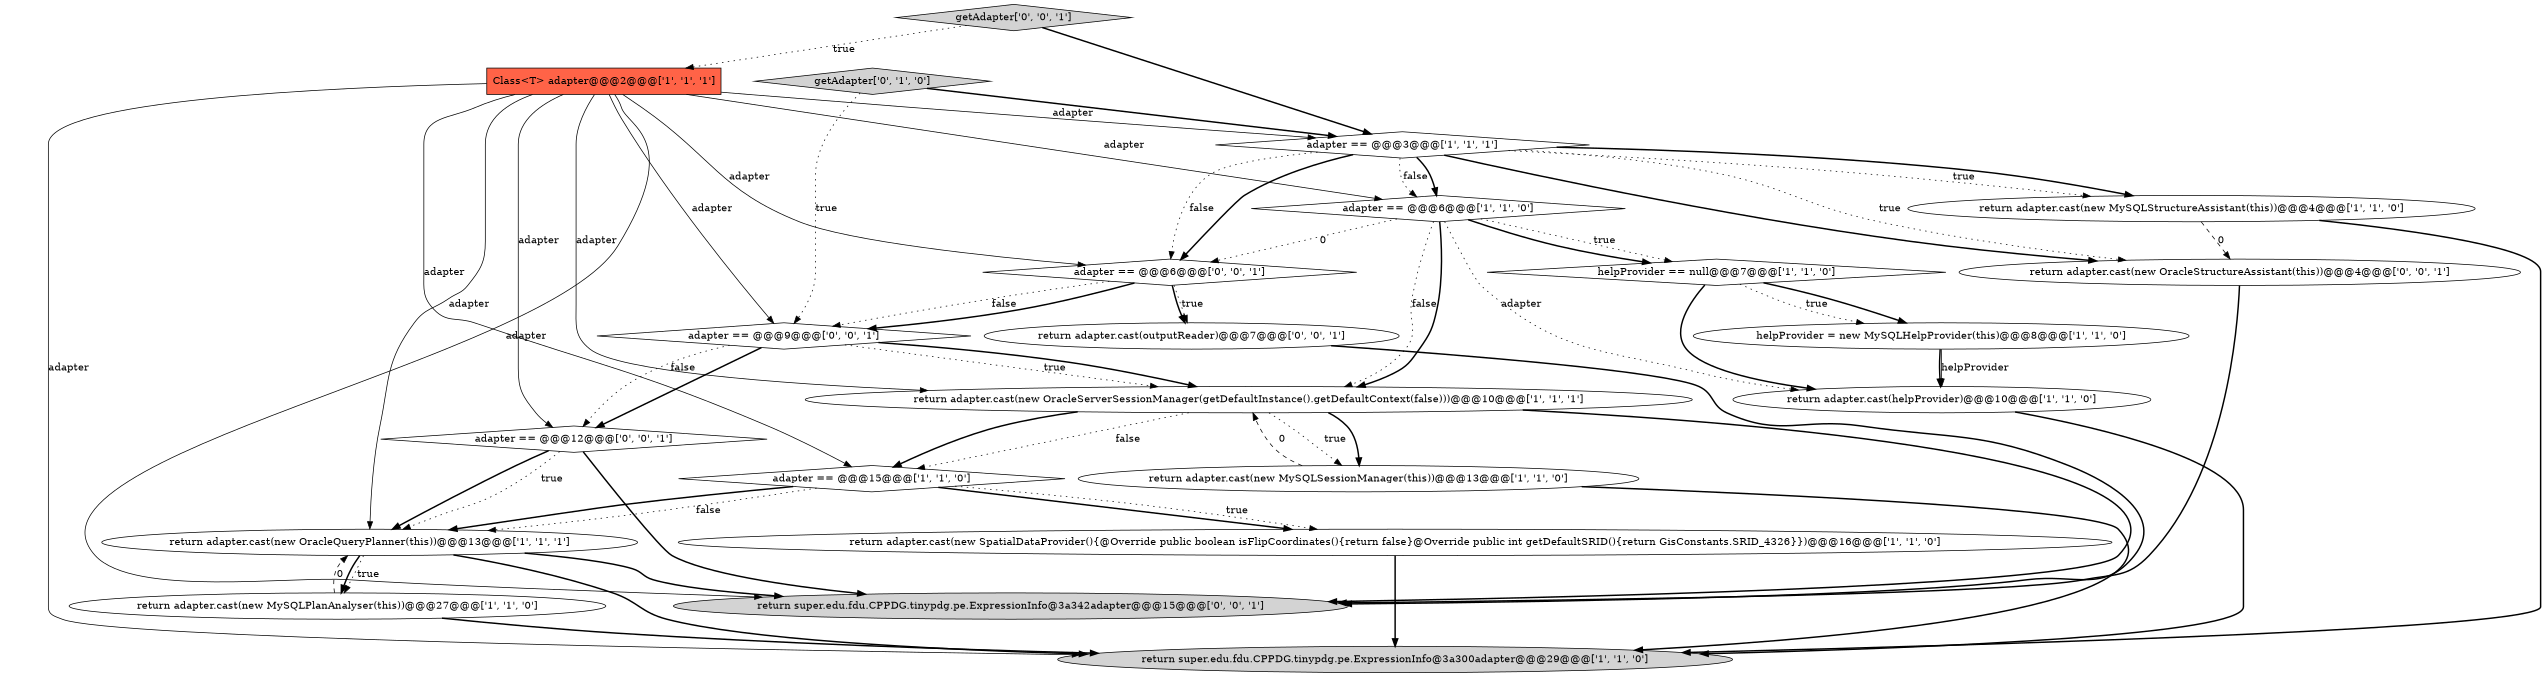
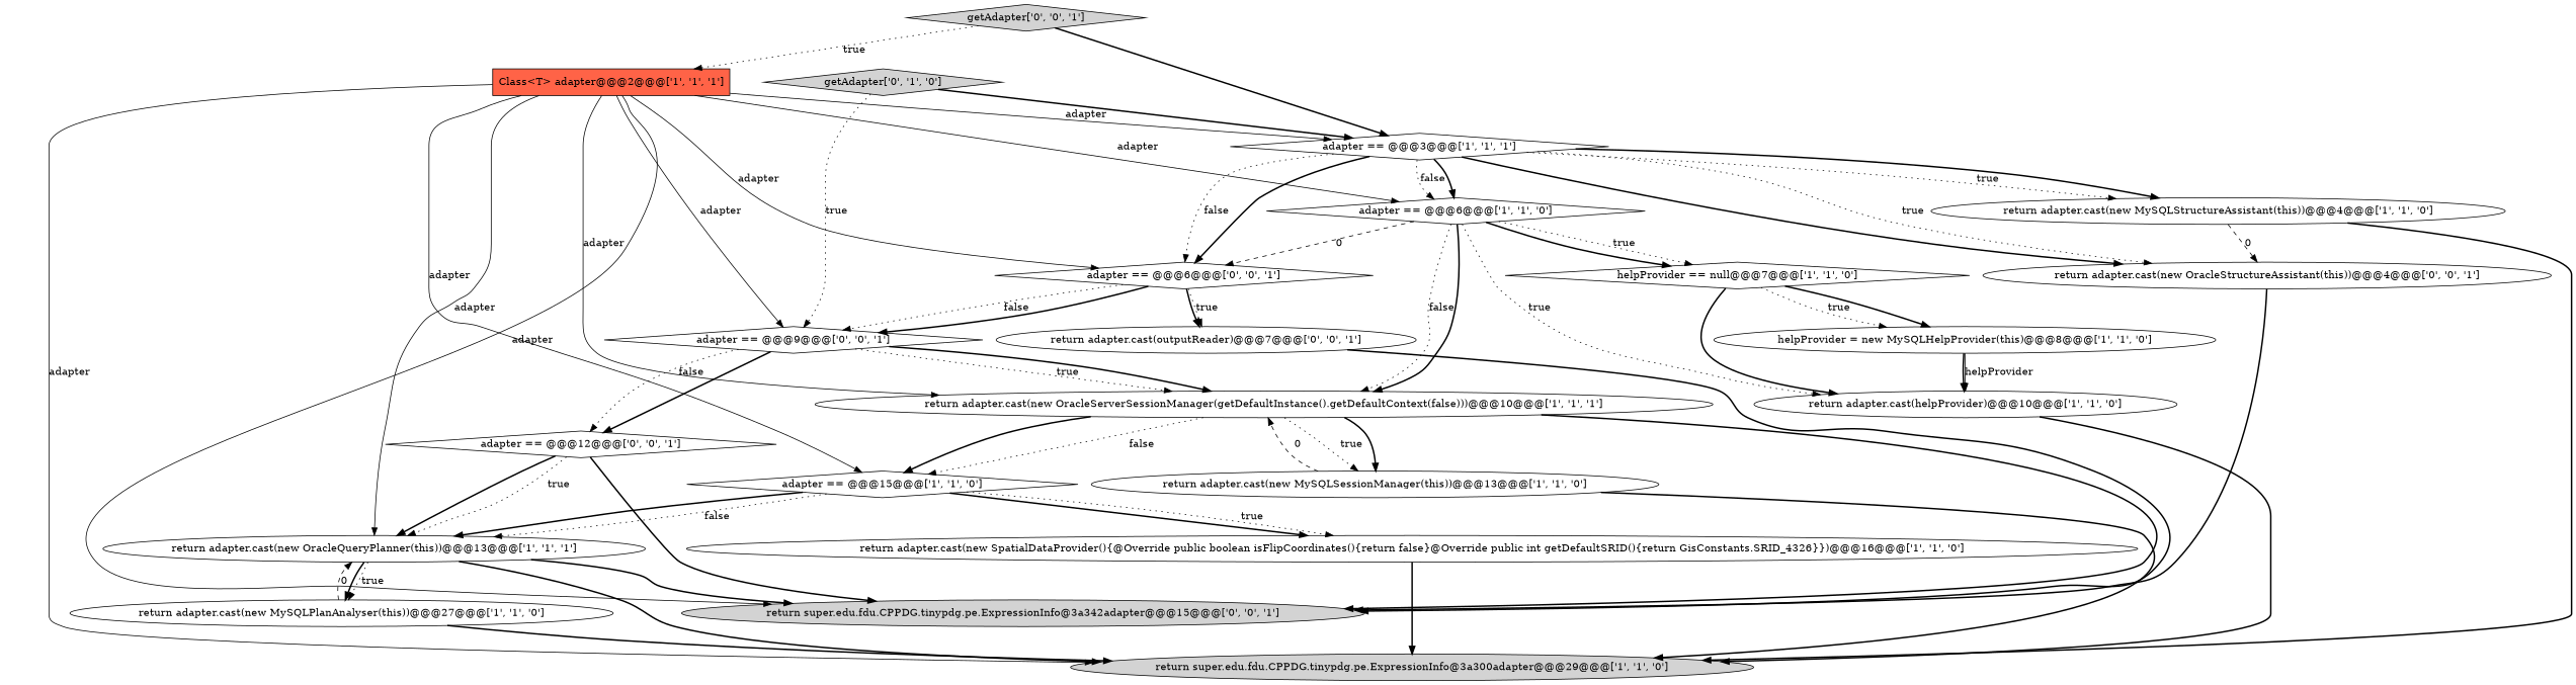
  digraph {
    node [fillcolor=white shape=ellipse style=filled]
    edge [style=bold]
    n1 [label="adapter == @@@15@@@['1', '1', '0']" shape=diamond]
    n2 [label="return adapter.cast(new OracleQueryPlanner(this))@@@13@@@['1', '1', '1']"]
    n3 [label="return adapter.cast(new SpatialDataProvider(){@Override public boolean isFlipCoordinates(){return false}@Override public int getDefaultSRID(){return GisConstants.SRID_4326}})@@@16@@@['1', '1', '0']"]
    n4 [fillcolor=lightgray label="return super.edu.fdu.CPPDG.tinypdg.pe.ExpressionInfo@3a300adapter@@@29@@@['1', '1', '0']"]
    n5 [fillcolor=lightgray label="return super.edu.fdu.CPPDG.tinypdg.pe.ExpressionInfo@3a342adapter@@@15@@@['0', '0', '1']"]
    n6 [label="return adapter.cast(new MySQLPlanAnalyser(this))@@@27@@@['1', '1', '0']"]
    n7 [label="return adapter.cast(helpProvider)@@@10@@@['1', '1', '0']"]
    n8 [fillcolor=tomato label="Class<T> adapter@@@2@@@['1', '1', '1']" shape=box]
    n9 [label="return adapter.cast(new OracleServerSessionManager(getDefaultInstance().getDefaultContext(false)))@@@10@@@['1', '1', '1']"]
    n10 [label="adapter == @@@9@@@['0', '0', '1']" shape=diamond]
    n11 [label="adapter == @@@12@@@['0', '0', '1']" shape=diamond]
    n12 [label="adapter == @@@6@@@['1', '1', '0']" shape=diamond]
    n13 [label="adapter == @@@6@@@['0', '0', '1']" shape=diamond]
    n14 [label="adapter == @@@3@@@['1', '1', '1']" shape=diamond]
    n15 [label="return adapter.cast(new MySQLSessionManager(this))@@@13@@@['1', '1', '0']"]
    n16 [label="helpProvider == null@@@7@@@['1', '1', '0']" shape=diamond]
    n17 [label="return adapter.cast(outputReader)@@@7@@@['0', '0', '1']"]
    n18 [label="return adapter.cast(new OracleStructureAssistant(this))@@@4@@@['0', '0', '1']"]
    n19 [label="return adapter.cast(new MySQLStructureAssistant(this))@@@4@@@['1', '1', '0']"]
    n20 [label="helpProvider = new MySQLHelpProvider(this)@@@8@@@['1', '1', '0']"]
    n21 [fillcolor=lightgray label="getAdapter['0', '1', '0']" shape=diamond]
    n22 [fillcolor=lightgray label="getAdapter['0', '0', '1']" shape=diamond]
    n1 -> n2 [label=false style=dotted]
    n1 -> n2
    n1 -> n3
    n1 -> n3 [label=true style=dotted]
    n2 -> n4
    n2 -> n5
    n2 -> n6
    n2 -> n6 [label=true style=dotted]
    n3 -> n4
    n6 -> n2 [label=0 style=dashed]
    n6 -> n4
    n7 -> n4
    n8 -> n1 [label=adapter style=solid]
    n8 -> n2 [label=adapter style=solid]
    n8 -> n4 [label=adapter style=solid]
    n8 -> n5 [label=adapter style=solid]
    n8 -> n9 [label=adapter style=solid]
    n8 -> n10 [label=adapter style=solid]
-   n8 -> n11 [label=adapter style=solid]
    n8 -> n12 [label=adapter style=solid]
    n8 -> n13 [label=adapter style=solid]
    n8 -> n14 [label=adapter style=solid]
    n9 -> n1 [label=false style=dotted]
    n9 -> n1
    n9 -> n5
    n9 -> n15 [label=true style=dotted]
    n9 -> n15
    n10 -> n9 [label=true style=dotted]
    n10 -> n9
    n10 -> n11
    n10 -> n11 [label=false style=dotted]
    n11 -> n2
    n11 -> n2 [label=true style=dotted]
    n11 -> n5
-   n12 -> n7 [label=adapter style=dotted]
+   n12 -> n7 [label=true style=dotted]
    n12 -> n9 [label=false style=dotted]
    n12 -> n9
-   n12 -> n13 [label=0 style=dotted]
+   n12 -> n13 [label=0 style=dashed]
    n12 -> n16 [label=true style=dotted]
    n12 -> n16
    n13 -> n10
    n13 -> n10 [label=false style=dotted]
    n13 -> n17 [label=true style=dotted]
    n13 -> n17
    n14 -> n12 [label=false style=dotted]
    n14 -> n12
    n14 -> n13 [label=false style=dotted]
    n14 -> n13
    n14 -> n18 [label=true style=dotted]
    n14 -> n18
    n14 -> n19 [label=true style=dotted]
    n14 -> n19
    n15 -> n4
    n15 -> n9 [label=0 style=dashed]
    n16 -> n7
    n16 -> n20 [label=true style=dotted]
    n16 -> n20
    n17 -> n5
    n18 -> n5
    n19 -> n4
    n19 -> n18 [label=0 style=dashed]
    n20 -> n7
    n20 -> n7 [label=helpProvider style=solid]
    n21 -> n10 [label=true style=dotted]
    n21 -> n14
    n22 -> n8 [label=true style=dotted]
    n22 -> n14
  }
